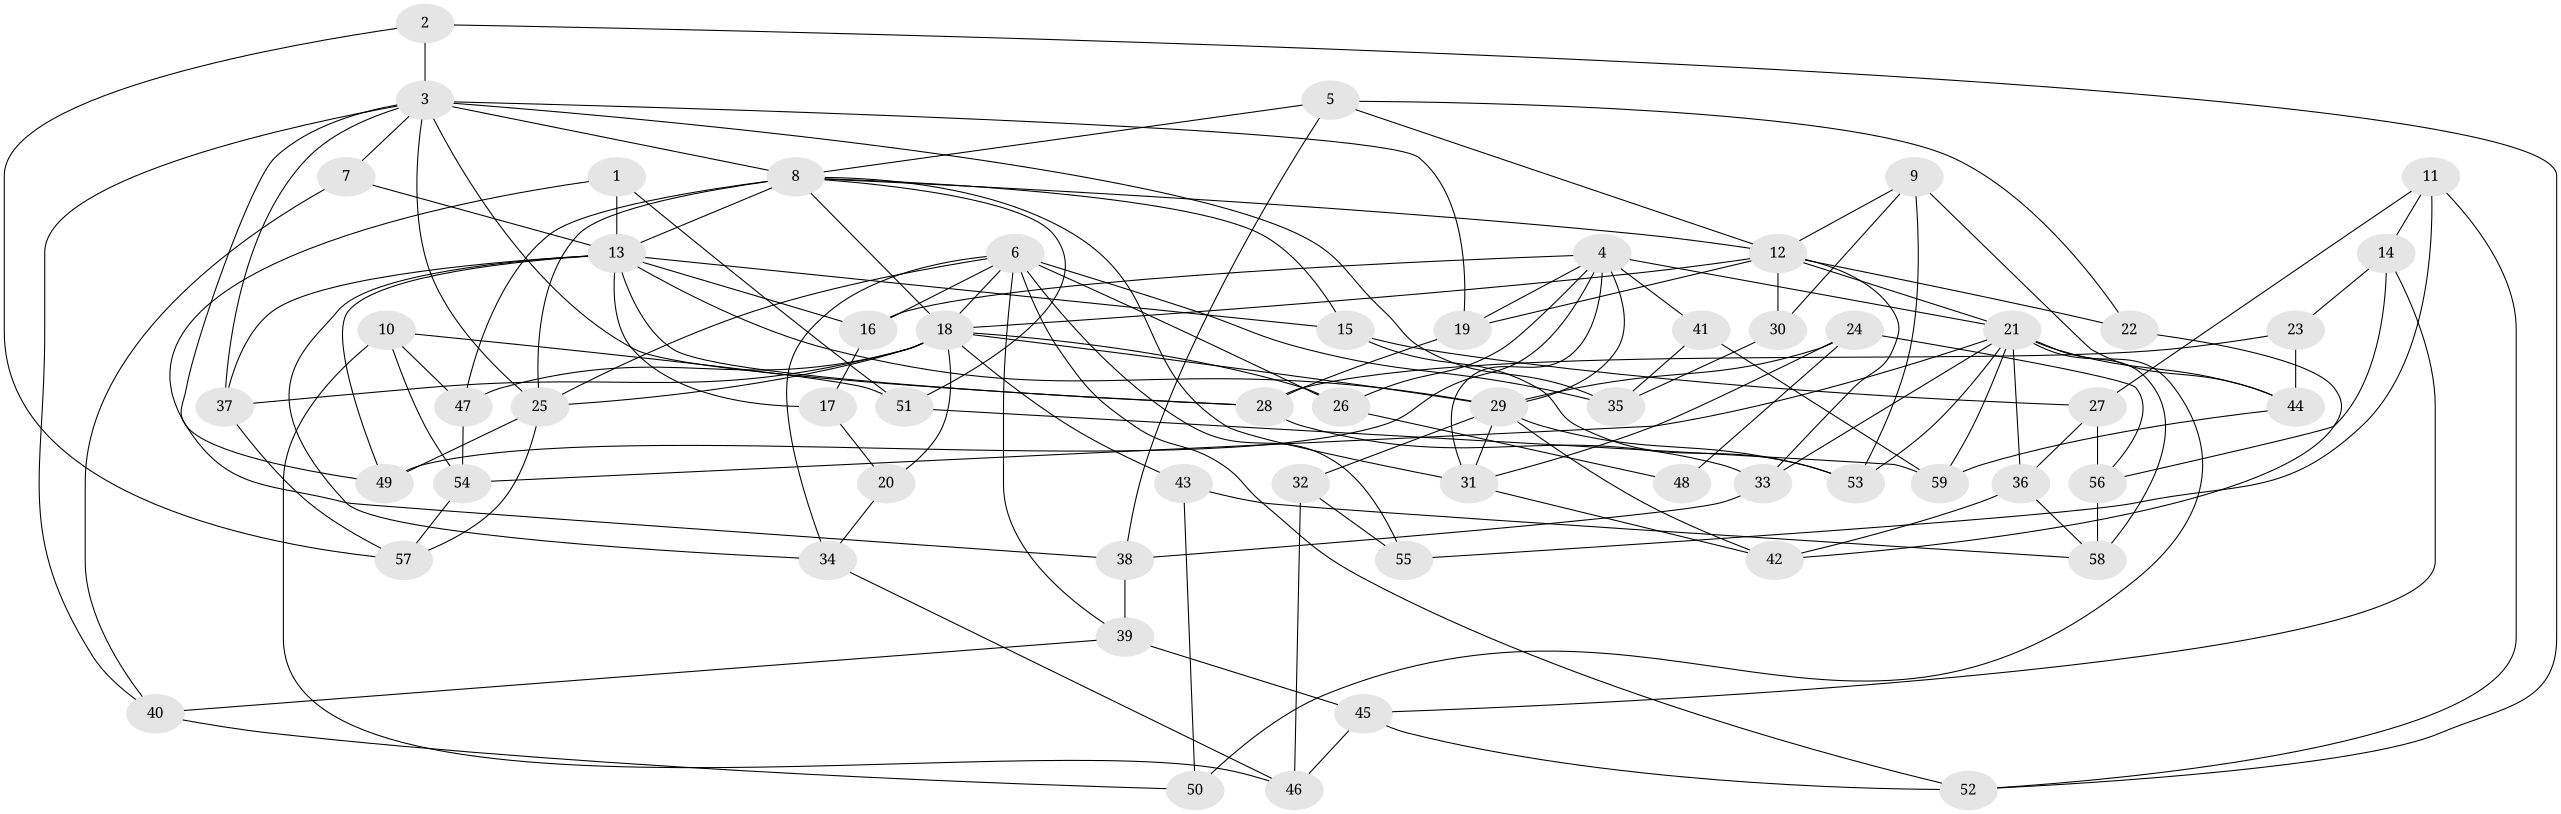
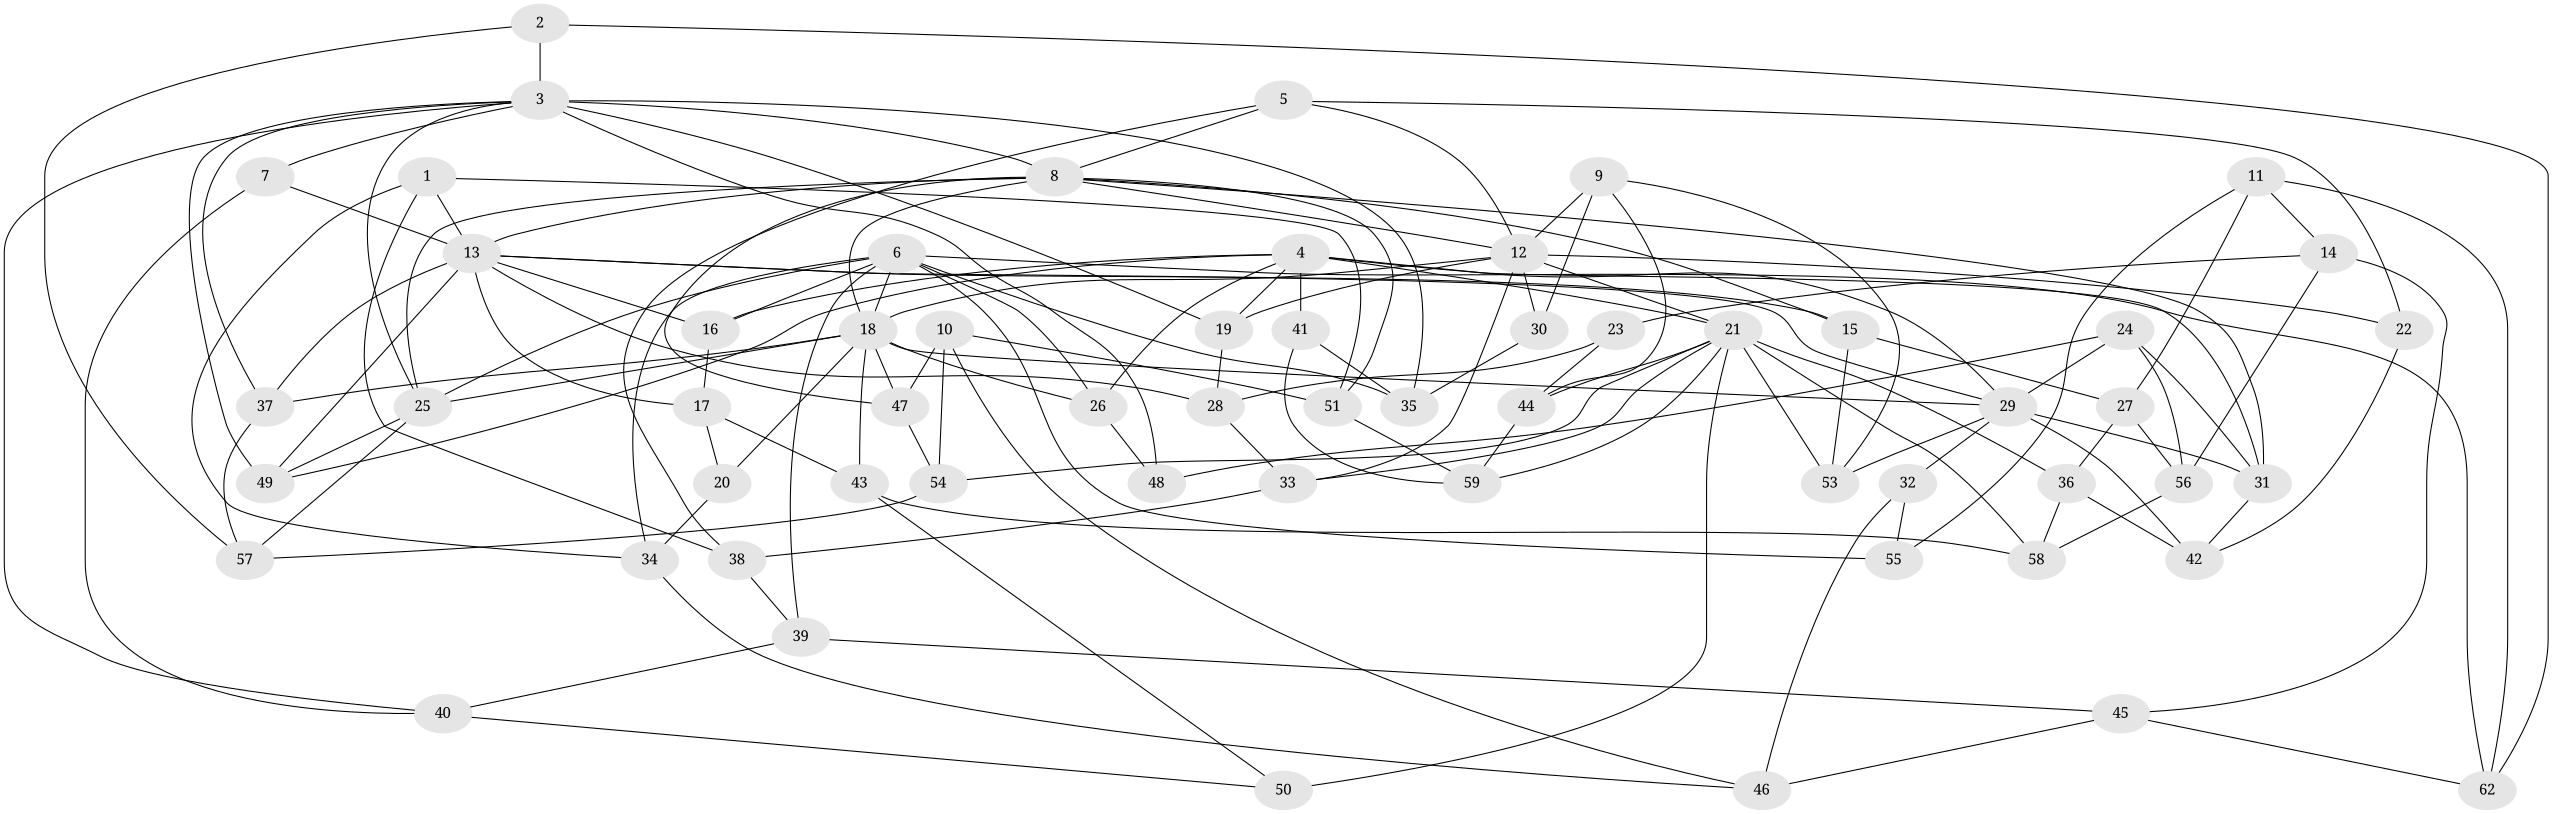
  graph {
    fontname="Noto Serif"
    node [color=gray90 fontname="Noto Serif" style=filled]
    edge [fontname="Noto Serif" weight=1.0]
    1
    13
    34
    38
    51
    37
    49
    16
    29
    15
    17
    28
    46
    39
    59
    2
    3
-   52
+   52 [label=62]
    57
    7
    8
    19
    25
    35
    40
    48
    31
    12
    18
    47
    50
    4
    21
    26
    41
    44
    53
    54
    33
    36
    58
    42
    32
    5
    22
    30
    6
    55
    20
    43
    45
    27
    9
    10
    11
    14
    23
    56
    24
    1 -- 13
-   13 -- 34
+   1 -- 34
    1 -- 38
    1 -- 51
    13 -- 37
    13 -- 49
    13 -- 16
    13 -- 29 [weight=2.0]
    13 -- 15
    13 -- 17
    13 -- 28
    34 -- 46
    38 -- 39
    51 -- 59
    37 -- 57
    16 -- 17
    29 -- 31
    29 -- 53
    29 -- 42
    29 -- 32 [weight=2.0]
    15 -- 53
    15 -- 27
    17 -- 20
+   17 -- 43
    28 -- 33
    39 -- 40
    39 -- 45
    2 -- 3 [weight=2.0]
    2 -- 52
    2 -- 57
    3 -- 37
    3 -- 49
    3 -- 7
    3 -- 8
    3 -- 19
    3 -- 25
    3 -- 35 [weight=2.0]
    3 -- 40
-   3 -- 28
+   3 -- 48
    7 -- 13 [weight=2.0]
    7 -- 40
    8 -- 13
    8 -- 51
    8 -- 15
    8 -- 25 [weight=3.0]
    8 -- 31
    8 -- 12
    8 -- 18
    8 -- 47
    19 -- 28
    25 -- 49
    25 -- 57
    40 -- 50
    31 -- 42
    12 -- 19
    12 -- 18 [weight=2.0]
    12 -- 21 [weight=2.0]
    12 -- 33
    12 -- 22
    12 -- 30 [weight=2.0]
    18 -- 37
    18 -- 29
    18 -- 25
    18 -- 47
    18 -- 26
    18 -- 20 [weight=2.0]
    18 -- 43
    47 -- 54
    4 -- 49
    4 -- 16
    4 -- 29
    4 -- 19
    4 -- 31 [weight=2.0]
    4 -- 21
    4 -- 26
    4 -- 41 [weight=2.0]
    21 -- 59
    21 -- 50 [weight=2.0]
    21 -- 44
    21 -- 53
    21 -- 54
    21 -- 33
    21 -- 36
    21 -- 58
    26 -- 48
    41 -- 59
    41 -- 35
    44 -- 59
    54 -- 57
    33 -- 38
    36 -- 58
    36 -- 42
    32 -- 46
    32 -- 55
    5 -- 38
    5 -- 8
    5 -- 12
    5 -- 22
    22 -- 42
    30 -- 35
    6 -- 34
    6 -- 16
    6 -- 39
    6 -- 52
    6 -- 25
    6 -- 35
    6 -- 18
    6 -- 26
    6 -- 55 [weight=2.0]
    20 -- 34
    43 -- 50
    43 -- 58
    45 -- 46
    45 -- 52
    27 -- 36
    27 -- 56
    9 -- 12
    9 -- 44
    9 -- 53
    9 -- 30
    10 -- 51
    10 -- 46
    10 -- 47
    10 -- 54
    11 -- 52
    11 -- 55
    11 -- 27
    11 -- 14
    14 -- 45
    14 -- 23
    14 -- 56
    23 -- 28
    23 -- 44
    56 -- 58
    24 -- 29
    24 -- 48
    24 -- 31
    24 -- 56
  }
